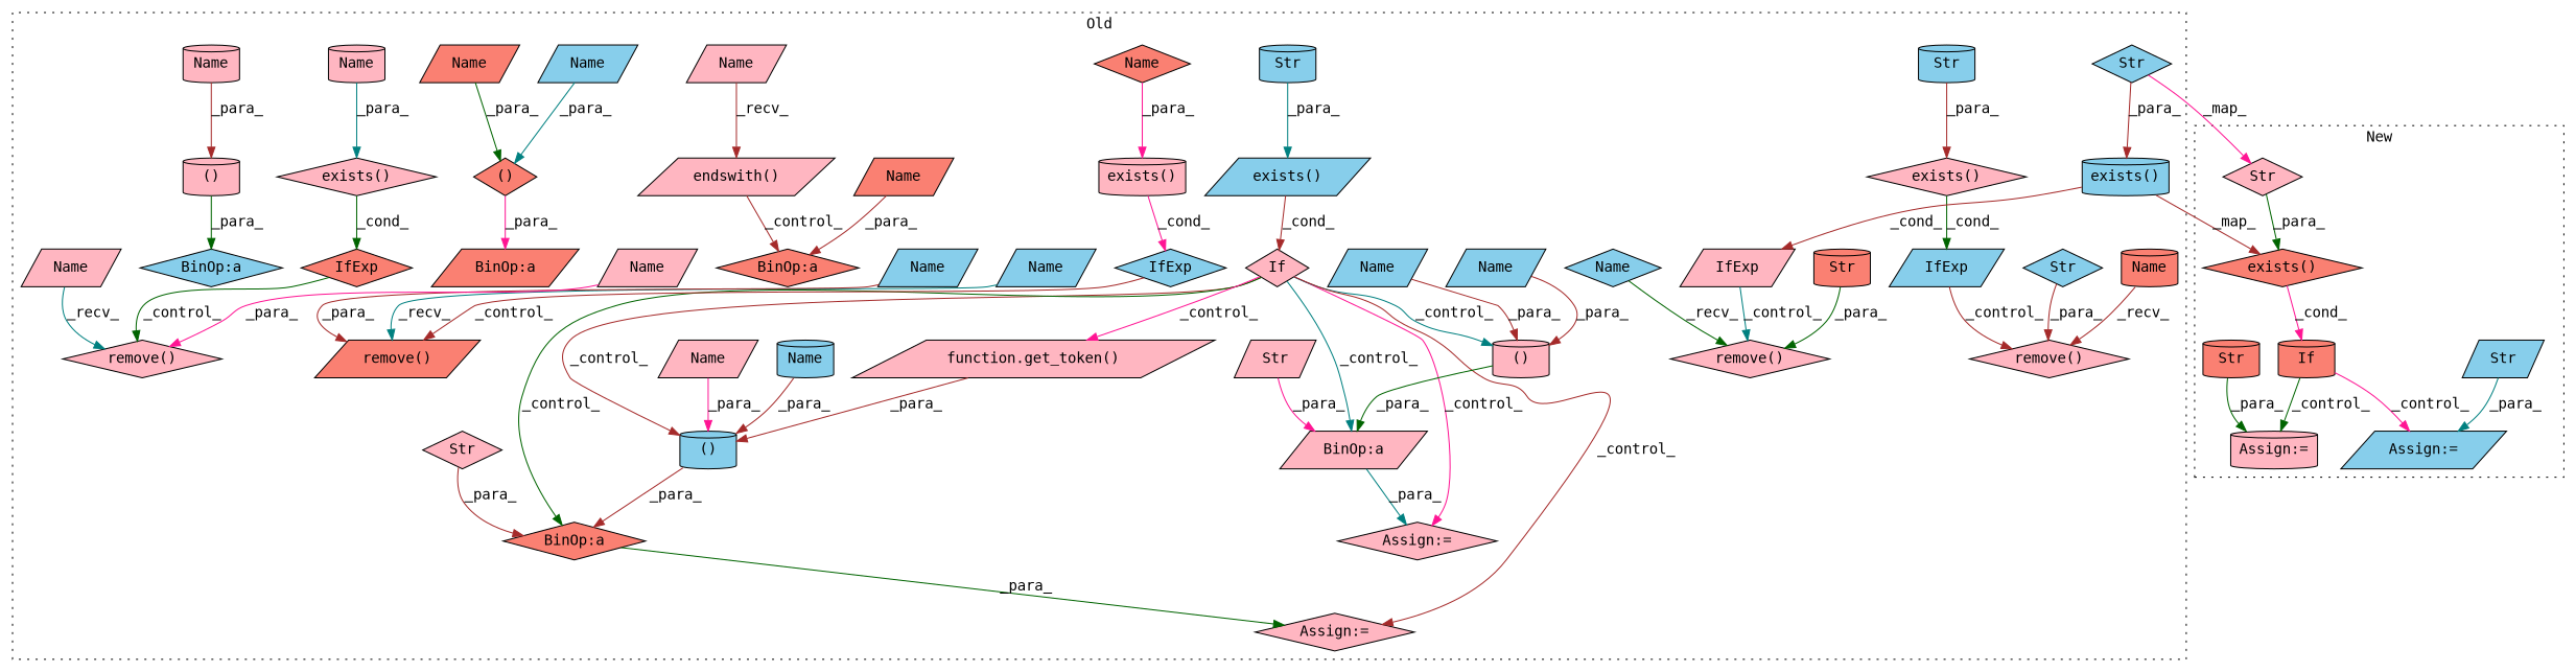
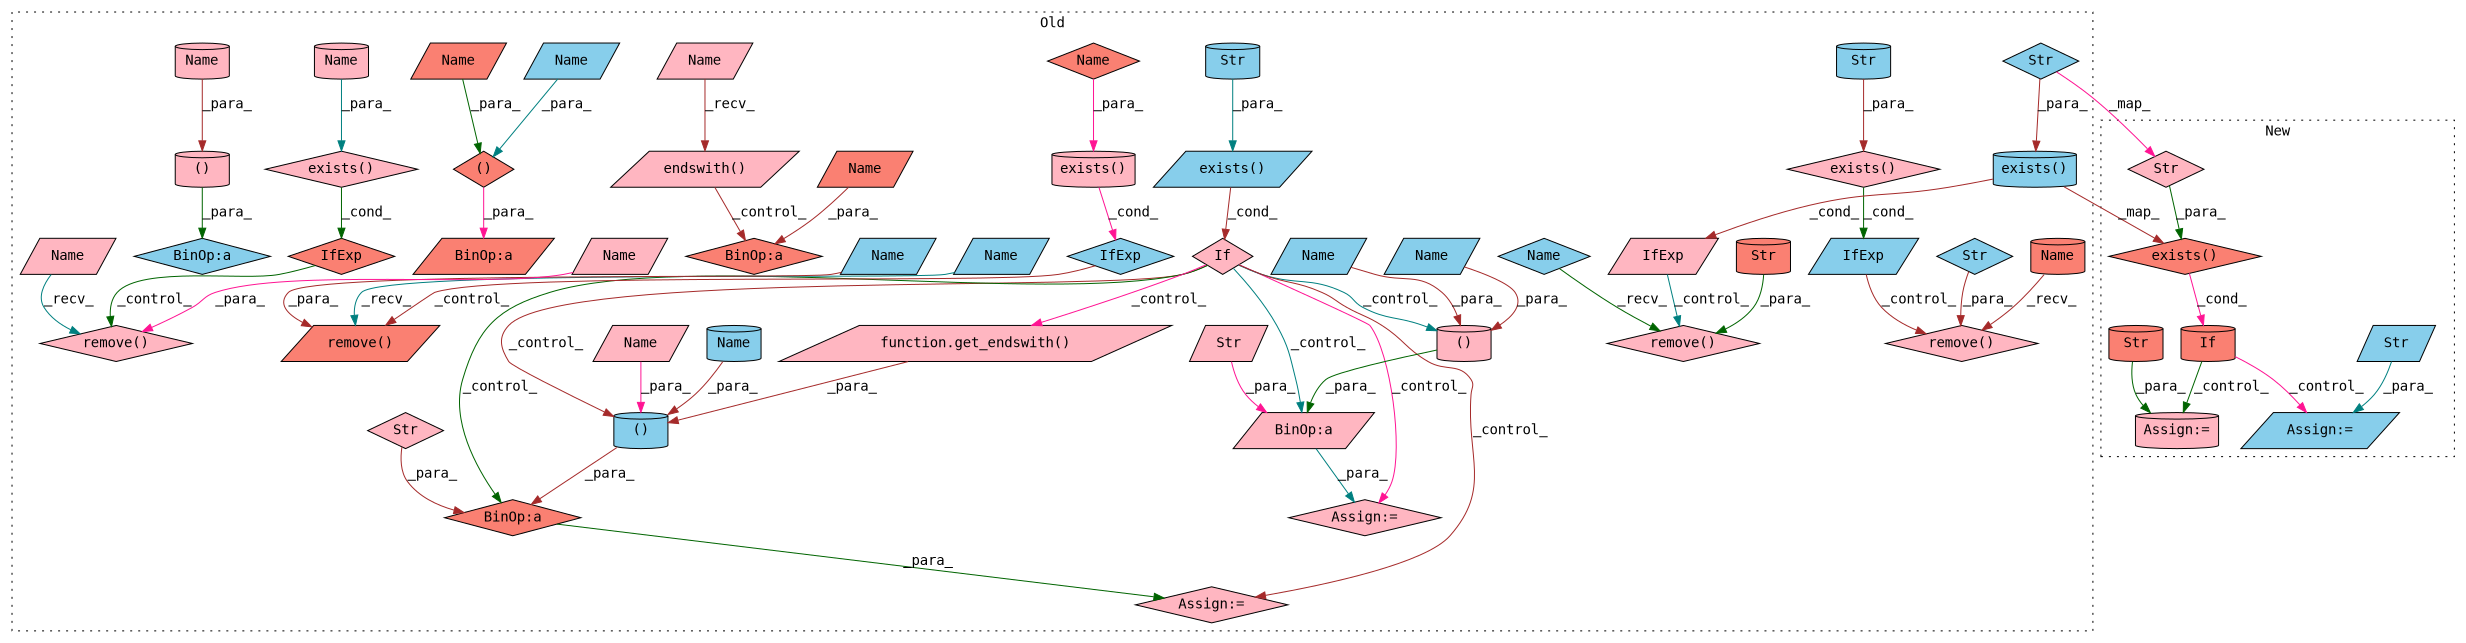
  digraph {
    fontname="DejaVu Sans Mono"
    node [a=87 l=3 shape=parallelogram style=filled fillcolor=lightpink fontname="DejaVu Sans Mono"]
    edge [color=brown fontname="DejaVu Sans Mono"]
    n1 [a=75 l="15,1" label="exists()" s="2780,2803" fillcolor=skyblue]
    n2 [a=96 label=If s=2777 shape=diamond]
    n3 [a=68 label="Assign:=" s=2972 shape=diamond]
    n4 [a=54 l=4 label="()" s=3045 shape=cylinder]
    n5 [a=82 label="BinOp:a" s=3037]
    n6 [a=66 l=62 label=Str s=2975]
    n7 [a=66 l=8 label=Str s=2795 shape=cylinder fillcolor=skyblue]
    n8 [a=75 l="10,1" label="remove()" s="2444,2458" fillcolor=salmon]
    n9 [a=75 l="10,1" label="remove()" s="2517,2535" shape=diamond]
    n10 [a=54 l=6 label="()" s=2423 shape=diamond fillcolor=salmon]
    n11 [a=82 label="BinOp:a" s=3482 shape=diamond fillcolor=salmon]
    n12 [a=54 l=10 label="()" s=2927 shape=cylinder fillcolor=skyblue]
    n13 [a=82 label="BinOp:a" s=2912 shape=diamond fillcolor=salmon]
    n14 [a=82 label="BinOp:a" s=2417 fillcolor=salmon]
    n15 [a=66 l=8 label=Str s=2527 shape=diamond fillcolor=skyblue]
    n16 [a=66 l=80 label=Str s=2832 shape=diamond]
    n17 [a=51 l="4,6" label=IfExp s="2536,2564" fillcolor=skyblue]
    n18 [a=54 l=5 label="()" s=2765 shape=cylinder]
    n19 [a=82 label="BinOp:a" s=2759 shape=diamond fillcolor=skyblue]
    n20 [a=51 l="4,6" label=IfExp s="2459,2483" shape=diamond fillcolor=skyblue]
    n21 [a=75 l="15,1" label="exists()" s="2540,2563" shape=diamond]
    n22 [a=66 l=8 label=Str s=2555 shape=cylinder fillcolor=skyblue]
    n23 [a=75 l="15,1" label="exists()" s="3222,3241" shape=diamond]
    n24 [a=51 l="4,6" label=IfExp s="3218,3242" shape=diamond fillcolor=salmon]
    n25 [a=75 l="15,1" label="exists()" s="2463,2482" shape=cylinder]
-   n26 [a=75 l=11 label="function.get_token()" s=2916]
+   n26 [a=75 l=11 label="function.get_endswith()" s=2916]
    n27 [a=75 l="10,1" label="remove()" s="3103,3121" shape=diamond]
    n28 [a=66 l=8 label=Str s=3113 shape=cylinder fillcolor=salmon]
    n29 [a=51 l="4,6" label=IfExp s="3122,3150"]
    n30 [a=75 l="10,1" label="remove()" s="3203,3217" shape=diamond]
    n31 [a=75 l="15,1" label="exists()" s="3126,3149" shape=cylinder fillcolor=skyblue]
    n32 [a=66 l=8 label=Str s=3141 shape=diamond fillcolor=skyblue]
    n33 [a=75 l="14,1" label="endswith()" s="3389,3409"]
    n34 [a=68 label="Assign:=" s=2829 shape=diamond]
    n35 [l=2 label=Name s=3203]
    n36 [l=2 label=Name s=3103 shape=diamond fillcolor=skyblue]
    n37 [l=2 label=Name s=2517 shape=cylinder fillcolor=salmon]
    n38 [l=2 label=Name s=2444 fillcolor=skyblue]
    n39 [l=4 label=Name s=3485 fillcolor=salmon]
    n40 [l=4 label=Name s=2425 fillcolor=salmon]
    n41 [l=4 label=Name s=2933 shape=cylinder fillcolor=skyblue]
    n42 [l=4 label=Name s=2454 fillcolor=skyblue]
    n43 [l=4 label=Name s=2478 shape=diamond fillcolor=salmon]
    n44 [l=4 label=Name s=3041 fillcolor=skyblue]
    n45 [l=4 label=Name s=3389]
    n46 [l=4 label=Name s=3213]
    n47 [l=4 label=Name s=3237 shape=cylinder]
    n48 [l=2 label=Name s=2929]
    n49 [l=2 label=Name s=2763 shape=cylinder]
    n50 [l=2 label=Name s=2421 fillcolor=skyblue]
    n51 [l=2 label=Name s=3047 fillcolor=skyblue]
    n52 [a=96 label=If s=2751 shape=cylinder fillcolor=salmon]
    n53 [a=68 label="Assign:=" s=2803 shape=cylinder]
    n54 [a=68 label="Assign:=" s=2938 fillcolor=skyblue]
    n55 [a=66 l=98 label=Str s=2806 shape=cylinder fillcolor=salmon]
    n56 [a=66 l=69 label=Str s=2941 fillcolor=skyblue]
    n57 [a=75 l="15,1" label="exists()" s="2754,2777" shape=diamond fillcolor=salmon]
    n58 [a=66 l=8 label=Str s=2769 shape=diamond]
    subgraph cluster_1 {
      label=Old
      style=dotted
      n1
      n2
      n3
      n4
      n5
      n6
      n7
      n8
      n9
      n10
      n11
      n12
      n13
      n14
      n15
      n16
      n17
      n18
      n19
      n20
      n21
      n22
      n23
      n24
      n25
      n26
      n27
      n28
      n29
      n30
      n31
      n32
      n33
      n34
      n35
      n36
      n37
      n38
      n39
      n40
      n41
      n42
      n43
      n44
      n45
      n46
      n47
      n48
      n49
      n50
      n51
    }
    subgraph cluster_2 {
      label=New
      style=dotted
      n52
      n53
      n54
      n55
      n56
      n57
      n58
    }
    n1 -> n2 [label=_cond_]
    n2 -> n3 [label=_control_ color=deeppink]
    n2 -> n4 [label=_control_ color=teal]
    n2 -> n5 [label=_control_ color=teal]
    n2 -> n12 [label=_control_]
    n2 -> n13 [label=_control_ color=darkgreen]
    n2 -> n26 [label=_control_ color=deeppink]
    n2 -> n34 [label=_control_]
    n4 -> n5 [label=_para_ color=darkgreen]
    n5 -> n3 [label=_para_ color=teal]
    n6 -> n5 [label=_para_ color=deeppink]
    n7 -> n1 [label=_para_ color=teal]
    n10 -> n14 [label=_para_ color=deeppink]
    n12 -> n13 [label=_para_]
    n13 -> n34 [label=_para_ color=darkgreen]
    n15 -> n9 [label=_para_]
    n16 -> n13 [label=_para_]
    n17 -> n9 [label=_control_]
    n18 -> n19 [label=_para_ color=darkgreen]
    n20 -> n8 [label=_control_]
    n21 -> n17 [label=_cond_ color=darkgreen]
    n22 -> n21 [label=_para_]
    n23 -> n24 [label=_cond_ color=darkgreen]
    n24 -> n30 [label=_control_ color=darkgreen]
    n25 -> n20 [label=_cond_ color=deeppink]
    n26 -> n12 [label=_para_]
    n28 -> n27 [label=_para_ color=darkgreen]
    n29 -> n27 [label=_control_ color=teal]
    n31 -> n29 [label=_cond_]
    n31 -> n57 [label=_map_]
    n32 -> n31 [label=_para_]
    n32 -> n58 [label=_map_ color=deeppink]
    n33 -> n11 [label=_control_]
    n35 -> n30 [label=_recv_ color=teal]
    n36 -> n27 [label=_recv_ color=darkgreen]
    n37 -> n9 [label=_recv_]
    n38 -> n8 [label=_recv_ color=teal]
    n39 -> n11 [label=_para_]
    n40 -> n10 [label=_para_ color=darkgreen]
    n41 -> n12 [label=_para_]
    n42 -> n8 [label=_para_]
    n43 -> n25 [label=_para_ color=deeppink]
    n44 -> n4 [label=_para_]
    n45 -> n33 [label=_recv_]
    n46 -> n30 [label=_para_ color=deeppink]
    n47 -> n23 [label=_para_ color=teal]
    n48 -> n12 [label=_para_ color=deeppink]
    n49 -> n18 [label=_para_]
    n50 -> n10 [label=_para_ color=teal]
    n51 -> n4 [label=_para_]
    n52 -> n53 [label=_control_ color=darkgreen]
    n52 -> n54 [label=_control_ color=deeppink]
    n55 -> n53 [label=_para_ color=darkgreen]
    n56 -> n54 [label=_para_ color=teal]
    n57 -> n52 [label=_cond_ color=deeppink]
    n58 -> n57 [label=_para_ color=darkgreen]
  }
